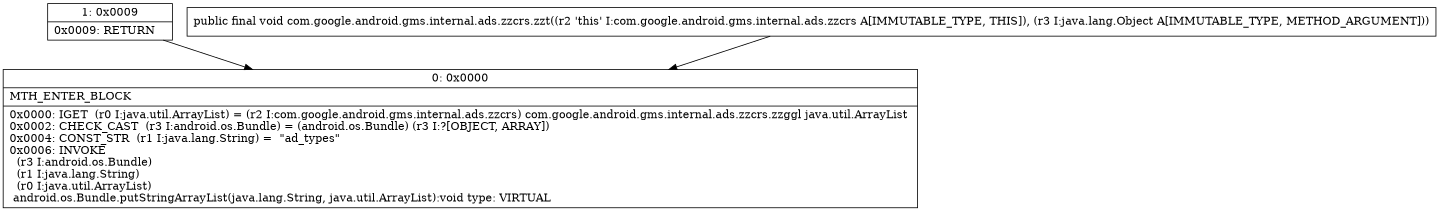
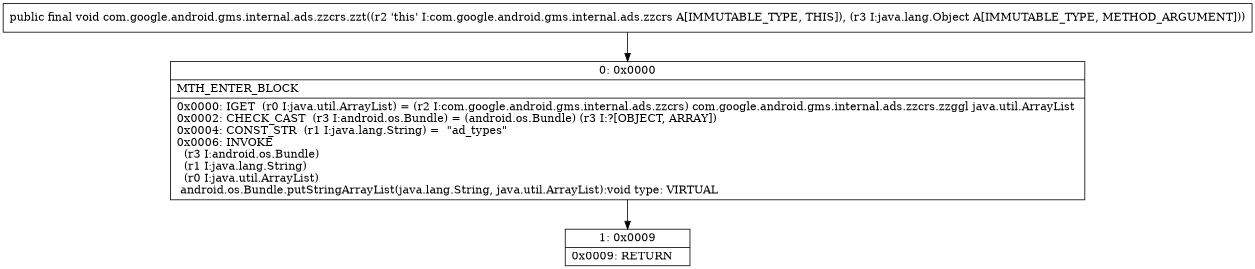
  digraph {
    node [shape=record]
    n1 [label="{0\:\ 0x0000|MTH_ENTER_BLOCK\l|0x0000: IGET  (r0 I:java.util.ArrayList) = (r2 I:com.google.android.gms.internal.ads.zzcrs) com.google.android.gms.internal.ads.zzcrs.zzggl java.util.ArrayList \l0x0002: CHECK_CAST  (r3 I:android.os.Bundle) = (android.os.Bundle) (r3 I:?[OBJECT, ARRAY]) \l0x0004: CONST_STR  (r1 I:java.lang.String) =  \"ad_types\" \l0x0006: INVOKE  \l  (r3 I:android.os.Bundle)\l  (r1 I:java.lang.String)\l  (r0 I:java.util.ArrayList)\l android.os.Bundle.putStringArrayList(java.lang.String, java.util.ArrayList):void type: VIRTUAL \l}"]
    n2 [label="{1\:\ 0x0009|0x0009: RETURN   \l}"]
    n3 [label="{public final void com.google.android.gms.internal.ads.zzcrs.zzt((r2 'this' I:com.google.android.gms.internal.ads.zzcrs A[IMMUTABLE_TYPE, THIS]), (r3 I:java.lang.Object A[IMMUTABLE_TYPE, METHOD_ARGUMENT])) }"]
-   n2 -> n1
+   n1 -> n2
    n3 -> n1
  }
